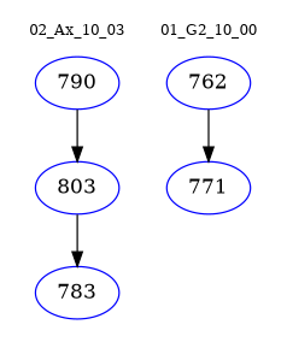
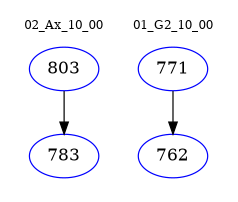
  digraph {
    node [color=blue]
    edge [color=black]
-   n1 [label=790]
    n2 [label=783]
    n3 [label=803]
    n4 [label=762]
    n5 [label=771]
    subgraph cluster_1 {
      color=white
      fontsize=10
-     label="02_Ax_10_03"
-     n1
+     label="02_Ax_10_00"
      n2
      n3
    }
    subgraph cluster_2 {
      color=white
      fontsize=10
      label="01_G2_10_00"
      n4
      n5
    }
-   n1 -> n3
    n3 -> n2
-   n4 -> n5
+   n5 -> n4
  }
